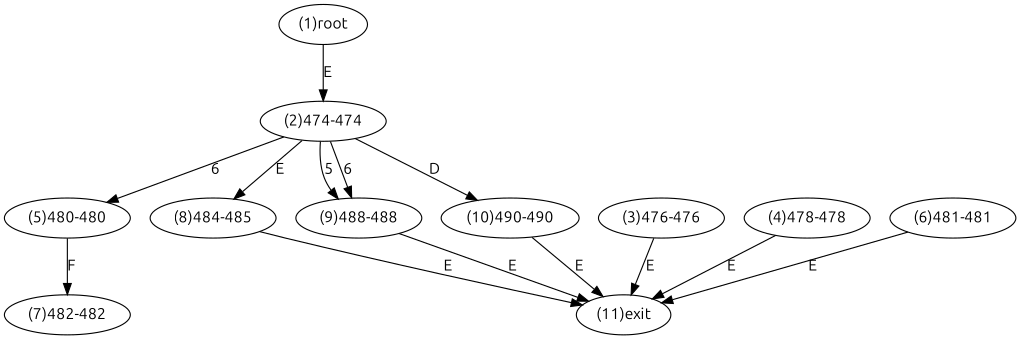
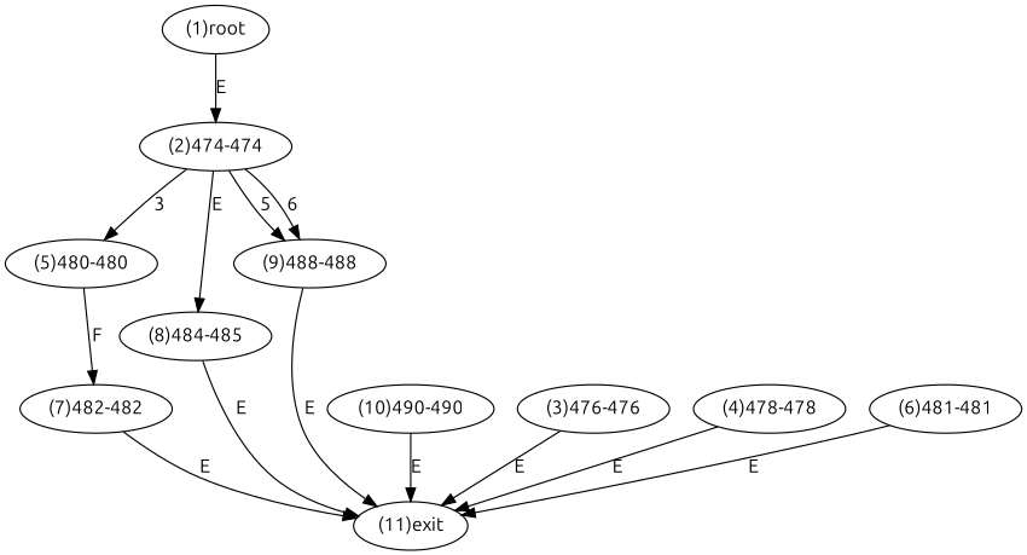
  digraph {
    fontname=Ubuntu
    node [fontname=Ubuntu]
    edge [fontname=Ubuntu]
    n1 [label="(1)root"]
    n2 [label="(2)474-474"]
    n3 [label="(5)480-480"]
    n4 [label="(8)484-485"]
    n5 [label="(9)488-488"]
    n6 [label="(10)490-490"]
    n7 [label="(3)476-476"]
    n8 [label="(11)exit"]
    n9 [label="(4)478-478"]
    n10 [label="(7)482-482"]
    n11 [label="(6)481-481"]
    n1 -> n2 [label=E]
-   n2 -> n3 [label=6]
+   n2 -> n3 [label=3]
    n2 -> n4 [label=E]
    n2 -> n5 [label=5]
    n2 -> n5 [label=6]
-   n2 -> n6 [label=D]
    n3 -> n10 [label=F]
    n4 -> n8 [label=E]
    n5 -> n8 [label=E]
    n6 -> n8 [label=E]
    n7 -> n8 [label=E]
    n9 -> n8 [label=E]
+   n10 -> n8 [label=E]
    n11 -> n8 [label=E]
  }
